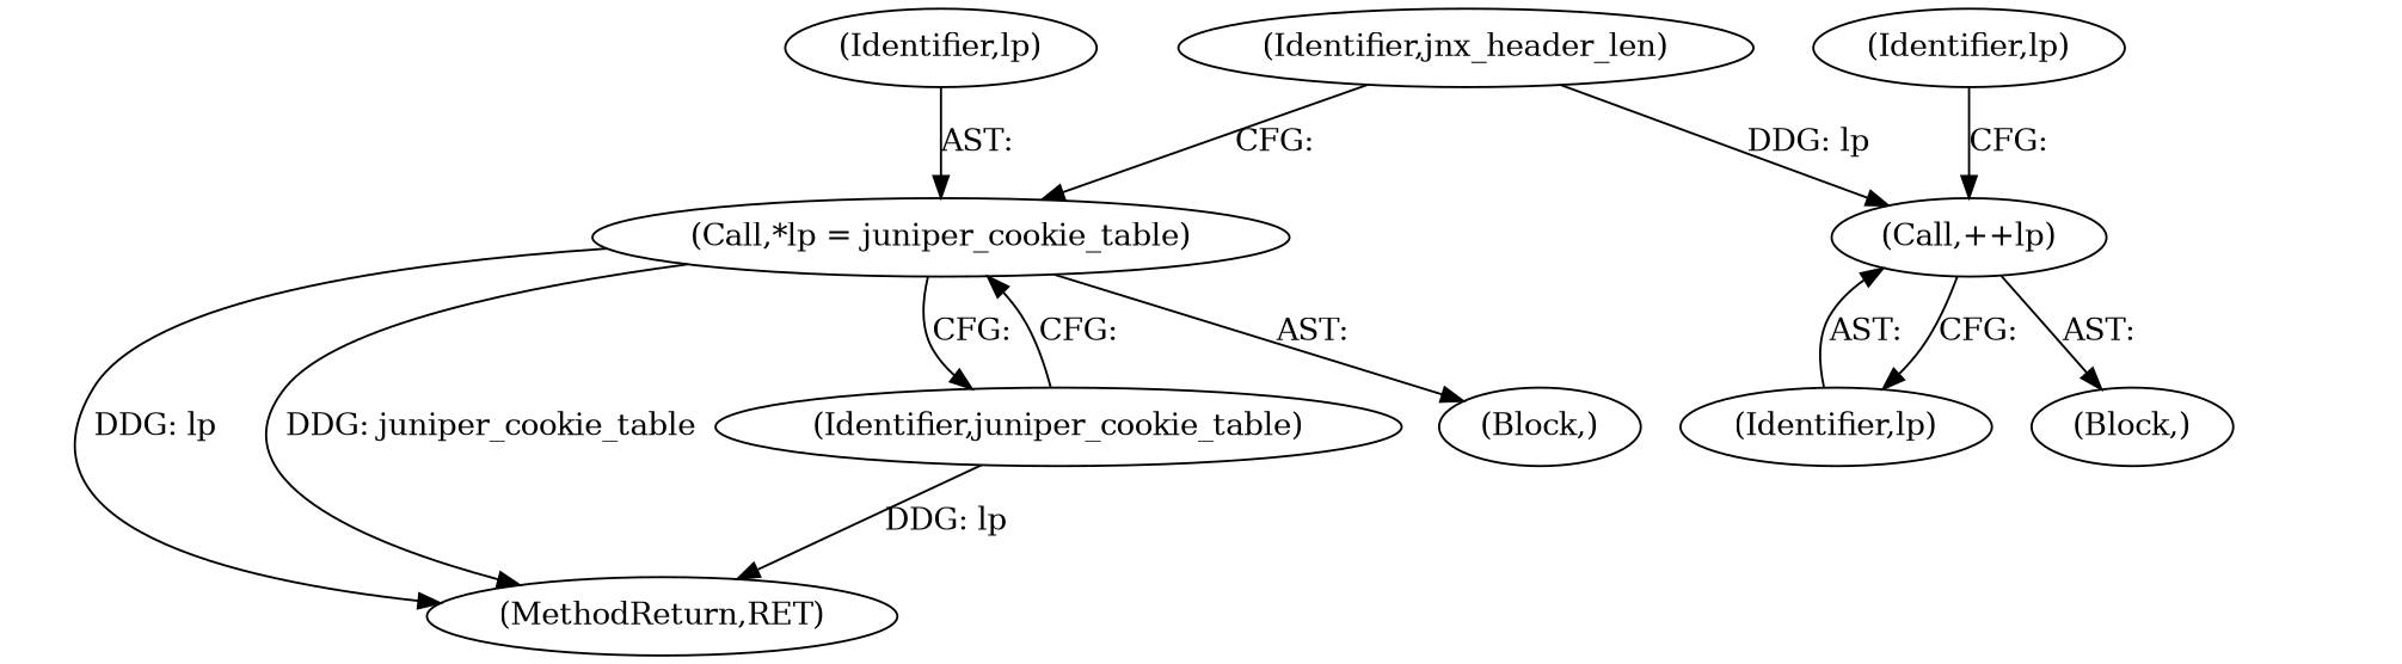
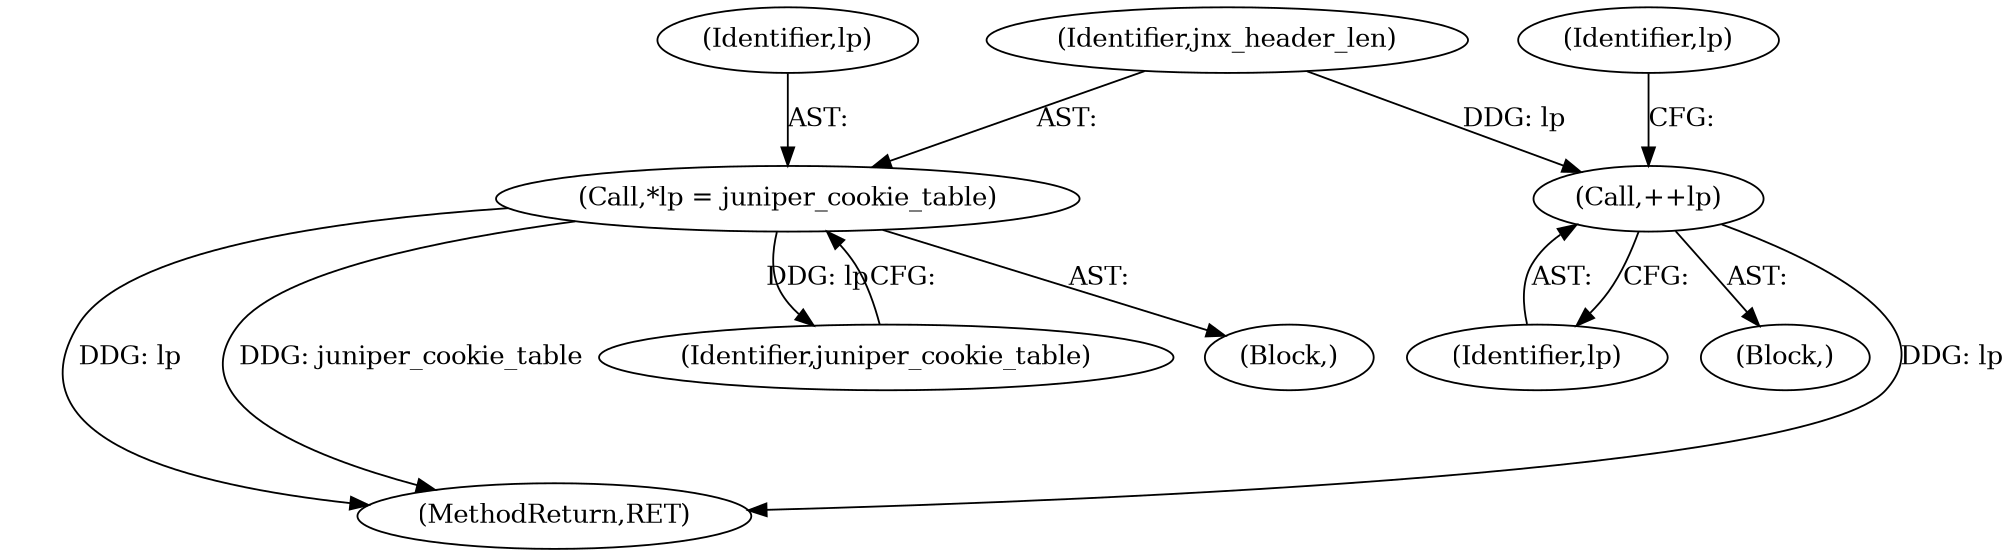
  digraph {
    n1 [label="(Call,*lp = juniper_cookie_table)"]
    n2 [label="(MethodReturn,RET)"]
    n3 [label="(Block,)"]
    n4 [label="(Identifier,juniper_cookie_table)"]
    n5 [label="(Call,++lp)"]
    n6 [label="(Identifier,lp)"]
    n7 [label="(Block,)"]
    n8 [label="(Identifier,jnx_header_len)"]
    n9 [label="(Identifier,lp)"]
    n10 [label="(Identifier,lp)"]
    n1 -> n2 [label="DDG: lp"]
    n1 -> n2 [label="DDG: juniper_cookie_table"]
    n1 -> n3 [label="AST: "]
-   n1 -> n4 [label="CFG: "]
+   n1 -> n4 [label="DDG: lp"]
    n4 -> n1 [label="CFG: "]
-   n4 -> n2 [label="DDG: lp"]
+   n5 -> n2 [label="DDG: lp"]
    n5 -> n6 [label="CFG: "]
    n5 -> n7 [label="AST: "]
    n6 -> n5 [label="AST: "]
-   n8 -> n1 [label="CFG: "]
+   n8 -> n1 [label="AST: "]
    n8 -> n5 [label="DDG: lp"]
    n9 -> n1 [label="AST: "]
    n10 -> n5 [label="CFG: "]
  }
